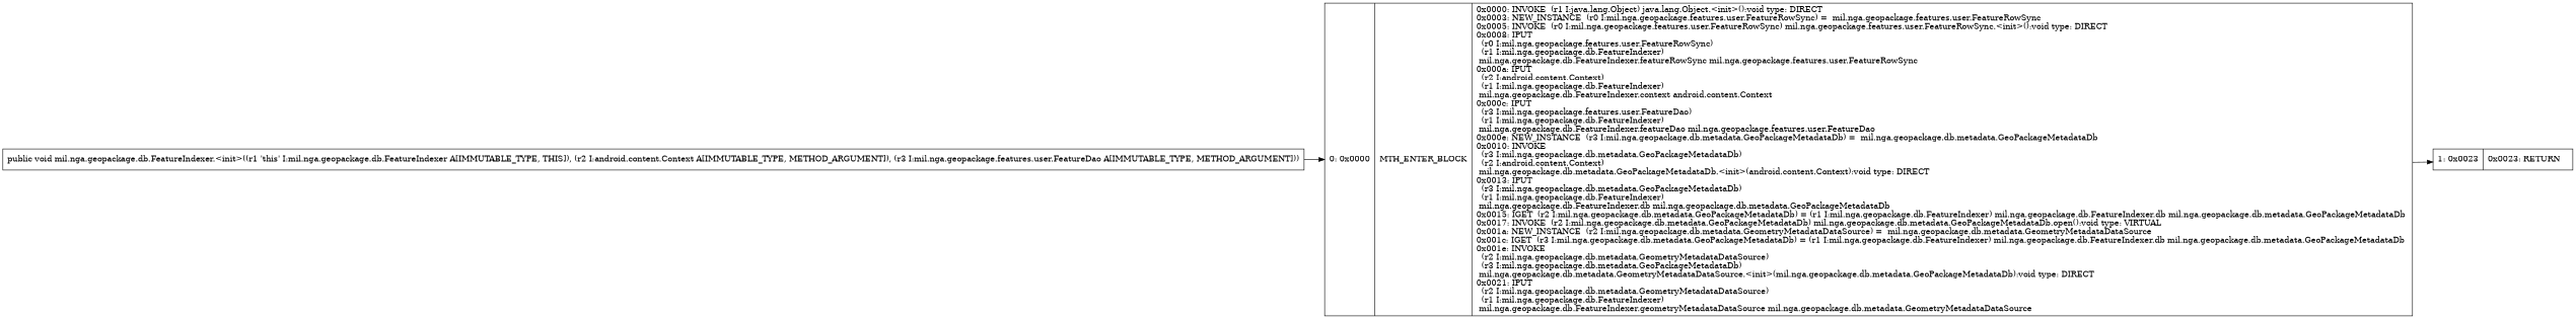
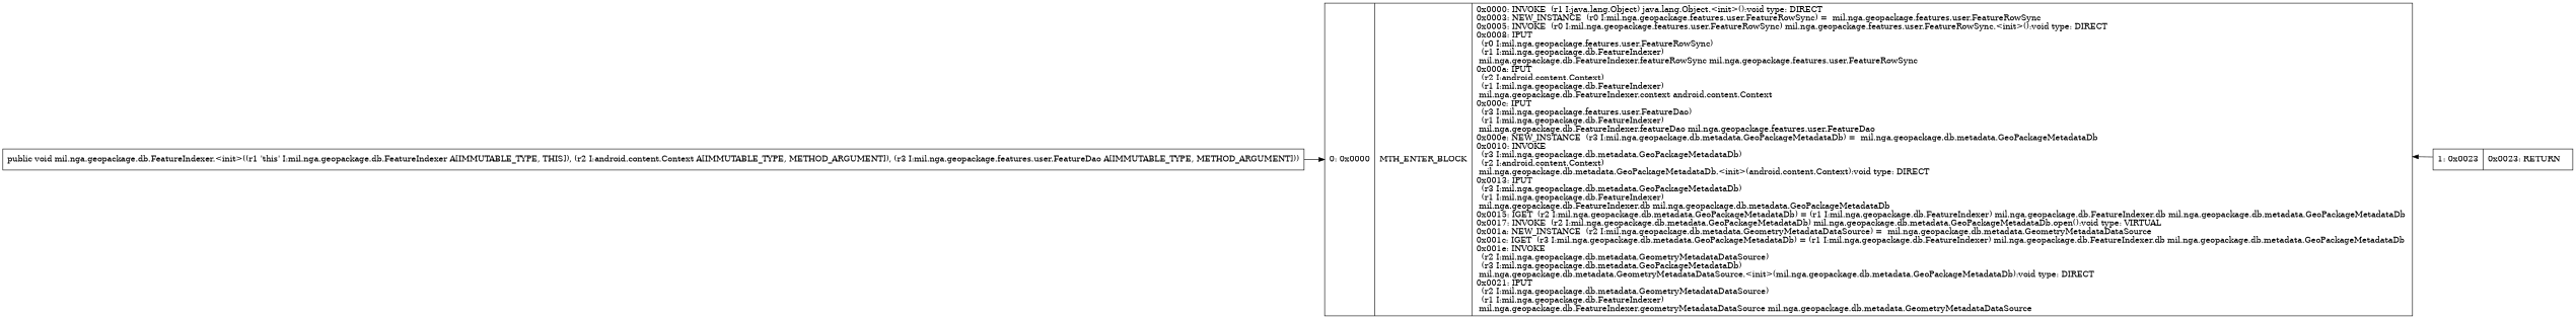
  digraph {
    rankdir=LR
    node [shape=record]
    n1 [label="{0\:\ 0x0000|MTH_ENTER_BLOCK\l|0x0000: INVOKE  (r1 I:java.lang.Object) java.lang.Object.\<init\>():void type: DIRECT \l0x0003: NEW_INSTANCE  (r0 I:mil.nga.geopackage.features.user.FeatureRowSync) =  mil.nga.geopackage.features.user.FeatureRowSync \l0x0005: INVOKE  (r0 I:mil.nga.geopackage.features.user.FeatureRowSync) mil.nga.geopackage.features.user.FeatureRowSync.\<init\>():void type: DIRECT \l0x0008: IPUT  \l  (r0 I:mil.nga.geopackage.features.user.FeatureRowSync)\l  (r1 I:mil.nga.geopackage.db.FeatureIndexer)\l mil.nga.geopackage.db.FeatureIndexer.featureRowSync mil.nga.geopackage.features.user.FeatureRowSync \l0x000a: IPUT  \l  (r2 I:android.content.Context)\l  (r1 I:mil.nga.geopackage.db.FeatureIndexer)\l mil.nga.geopackage.db.FeatureIndexer.context android.content.Context \l0x000c: IPUT  \l  (r3 I:mil.nga.geopackage.features.user.FeatureDao)\l  (r1 I:mil.nga.geopackage.db.FeatureIndexer)\l mil.nga.geopackage.db.FeatureIndexer.featureDao mil.nga.geopackage.features.user.FeatureDao \l0x000e: NEW_INSTANCE  (r3 I:mil.nga.geopackage.db.metadata.GeoPackageMetadataDb) =  mil.nga.geopackage.db.metadata.GeoPackageMetadataDb \l0x0010: INVOKE  \l  (r3 I:mil.nga.geopackage.db.metadata.GeoPackageMetadataDb)\l  (r2 I:android.content.Context)\l mil.nga.geopackage.db.metadata.GeoPackageMetadataDb.\<init\>(android.content.Context):void type: DIRECT \l0x0013: IPUT  \l  (r3 I:mil.nga.geopackage.db.metadata.GeoPackageMetadataDb)\l  (r1 I:mil.nga.geopackage.db.FeatureIndexer)\l mil.nga.geopackage.db.FeatureIndexer.db mil.nga.geopackage.db.metadata.GeoPackageMetadataDb \l0x0015: IGET  (r2 I:mil.nga.geopackage.db.metadata.GeoPackageMetadataDb) = (r1 I:mil.nga.geopackage.db.FeatureIndexer) mil.nga.geopackage.db.FeatureIndexer.db mil.nga.geopackage.db.metadata.GeoPackageMetadataDb \l0x0017: INVOKE  (r2 I:mil.nga.geopackage.db.metadata.GeoPackageMetadataDb) mil.nga.geopackage.db.metadata.GeoPackageMetadataDb.open():void type: VIRTUAL \l0x001a: NEW_INSTANCE  (r2 I:mil.nga.geopackage.db.metadata.GeometryMetadataDataSource) =  mil.nga.geopackage.db.metadata.GeometryMetadataDataSource \l0x001c: IGET  (r3 I:mil.nga.geopackage.db.metadata.GeoPackageMetadataDb) = (r1 I:mil.nga.geopackage.db.FeatureIndexer) mil.nga.geopackage.db.FeatureIndexer.db mil.nga.geopackage.db.metadata.GeoPackageMetadataDb \l0x001e: INVOKE  \l  (r2 I:mil.nga.geopackage.db.metadata.GeometryMetadataDataSource)\l  (r3 I:mil.nga.geopackage.db.metadata.GeoPackageMetadataDb)\l mil.nga.geopackage.db.metadata.GeometryMetadataDataSource.\<init\>(mil.nga.geopackage.db.metadata.GeoPackageMetadataDb):void type: DIRECT \l0x0021: IPUT  \l  (r2 I:mil.nga.geopackage.db.metadata.GeometryMetadataDataSource)\l  (r1 I:mil.nga.geopackage.db.FeatureIndexer)\l mil.nga.geopackage.db.FeatureIndexer.geometryMetadataDataSource mil.nga.geopackage.db.metadata.GeometryMetadataDataSource \l}"]
    n2 [label="{1\:\ 0x0023|0x0023: RETURN   \l}"]
    n3 [label="{public void mil.nga.geopackage.db.FeatureIndexer.\<init\>((r1 'this' I:mil.nga.geopackage.db.FeatureIndexer A[IMMUTABLE_TYPE, THIS]), (r2 I:android.content.Context A[IMMUTABLE_TYPE, METHOD_ARGUMENT]), (r3 I:mil.nga.geopackage.features.user.FeatureDao A[IMMUTABLE_TYPE, METHOD_ARGUMENT])) }"]
-   n1 -> n2
+   n2 -> n1
    n3 -> n1
  }
